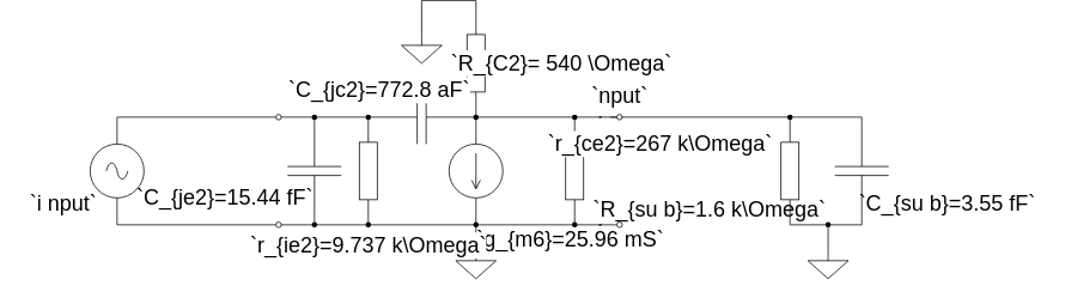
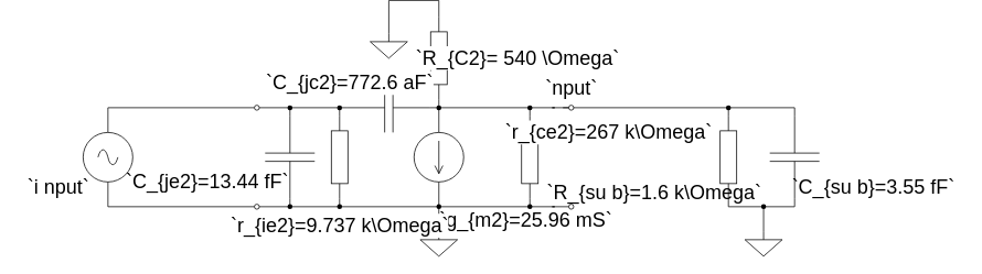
  <mxCell id="0" />
  <mxCell id="1" parent="0" />
- <mxCell id="2" value="&lt;span style=&quot;font-size: 24px;&quot;&gt;`g_{m6}=25.96 mS`&lt;/span&gt;" style="text;html=1;align=center;verticalAlign=middle;resizable=0;points=[];autosize=1;strokeColor=none;fillColor=none;fontSize=11;fontFamily=Helvetica;fontColor=default;labelBackgroundColor=default;" parent="1" vertex="1"><mxGeometry x="520" y="247" width="230" height="40" as="geometry" /></mxCell>
+ <mxCell id="2" value="&lt;span style=&quot;font-size: 24px;&quot;&gt;`g_{m2}=25.96 mS`&lt;/span&gt;" style="text;html=1;align=center;verticalAlign=middle;resizable=0;points=[];autosize=1;strokeColor=none;fillColor=none;fontSize=11;fontFamily=Helvetica;fontColor=default;labelBackgroundColor=default;" parent="1" vertex="1"><mxGeometry x="520" y="247" width="230" height="40" as="geometry" /></mxCell>
  <mxCell id="3" style="edgeStyle=orthogonalEdgeStyle;rounded=0;orthogonalLoop=1;jettySize=auto;html=1;exitX=0.5;exitY=0;exitDx=0;exitDy=0;entryX=0;entryY=0.5;entryDx=0;entryDy=0;strokeColor=default;align=center;verticalAlign=middle;fontFamily=Helvetica;fontSize=11;fontColor=default;labelBackgroundColor=default;endArrow=none;endFill=0;exitPerimeter=0;" parent="1" source="53" target="9" edge="1"><mxGeometry relative="1" as="geometry"><mxPoint x="273" y="130" as="sourcePoint" /></mxGeometry></mxCell>
  <mxCell id="4" style="edgeStyle=orthogonalEdgeStyle;rounded=0;orthogonalLoop=1;jettySize=auto;html=1;exitX=0;exitY=0.5;exitDx=0;exitDy=0;exitPerimeter=0;entryX=1;entryY=0.5;entryDx=0;entryDy=0;strokeColor=default;align=center;verticalAlign=middle;fontFamily=Helvetica;fontSize=11;fontColor=default;labelBackgroundColor=default;endArrow=none;endFill=0;" parent="1" target="25" edge="1"><mxGeometry relative="1" as="geometry"><mxPoint x="680" y="130" as="sourcePoint" /></mxGeometry></mxCell>
  <mxCell id="5" value="" style="pointerEvents=1;verticalLabelPosition=bottom;shadow=0;dashed=0;align=center;html=1;verticalAlign=top;shape=mxgraph.electrical.signal_sources.source;aspect=fixed;points=[[0.5,0,0],[1,0.5,0],[0.5,1,0],[0,0.5,0]];elSignalType=dc1;direction=south;" parent="1" vertex="1"><mxGeometry x="500" y="160" width="60" height="60" as="geometry" /></mxCell>
  <mxCell id="6" value="" style="pointerEvents=1;verticalLabelPosition=bottom;shadow=0;dashed=0;align=center;html=1;verticalAlign=top;shape=mxgraph.electrical.resistors.resistor_1;direction=south;" parent="1" vertex="1"><mxGeometry x="630" y="140" width="20" height="100" as="geometry" /></mxCell>
  <mxCell id="7" value="" style="pointerEvents=1;verticalLabelPosition=bottom;shadow=0;dashed=0;align=center;html=1;verticalAlign=top;shape=mxgraph.electrical.resistors.resistor_1;direction=south;" parent="1" vertex="1"><mxGeometry x="400" y="140" width="20" height="100" as="geometry" /></mxCell>
  <mxCell id="8" value="" style="pointerEvents=1;verticalLabelPosition=bottom;shadow=0;dashed=0;align=center;html=1;verticalAlign=top;shape=mxgraph.electrical.capacitors.capacitor_1;fontFamily=Helvetica;fontSize=11;fontColor=default;" parent="1" vertex="1"><mxGeometry x="419.5" y="100" width="100" height="60" as="geometry" /></mxCell>
  <mxCell id="9" value="" style="verticalLabelPosition=bottom;shadow=0;dashed=0;align=center;html=1;verticalAlign=top;strokeWidth=1;shape=ellipse;perimeter=ellipsePerimeter;fontFamily=Helvetica;fontSize=11;fontColor=default;aspect=fixed;" parent="1" vertex="1"><mxGeometry x="307" y="127" width="6" height="6" as="geometry" /></mxCell>
  <mxCell id="10" value="" style="verticalLabelPosition=bottom;shadow=0;dashed=0;align=center;html=1;verticalAlign=top;strokeWidth=1;shape=ellipse;perimeter=ellipsePerimeter;fontFamily=Helvetica;fontSize=11;fontColor=default;aspect=fixed;" parent="1" vertex="1"><mxGeometry x="307" y="247" width="6" height="6" as="geometry" /></mxCell>
  <mxCell id="11" value="" style="shape=waypoint;sketch=0;fillStyle=solid;size=6;pointerEvents=1;points=[];fillColor=none;resizable=0;rotatable=0;perimeter=centerPerimeter;snapToPoint=1;fontFamily=Helvetica;fontSize=11;fontColor=default;" parent="1" vertex="1"><mxGeometry x="400" y="120" width="20" height="20" as="geometry" /></mxCell>
  <mxCell id="12" style="edgeStyle=orthogonalEdgeStyle;rounded=0;orthogonalLoop=1;jettySize=auto;html=1;exitX=0;exitY=0.5;exitDx=0;exitDy=0;exitPerimeter=0;entryX=1;entryY=0.9;entryDx=0;entryDy=0;entryPerimeter=0;strokeColor=default;align=center;verticalAlign=middle;fontFamily=Helvetica;fontSize=11;fontColor=default;labelBackgroundColor=default;endArrow=none;endFill=0;" parent="1" source="7" target="11" edge="1"><mxGeometry relative="1" as="geometry" /></mxCell>
  <mxCell id="13" value="" style="shape=waypoint;sketch=0;fillStyle=solid;size=6;pointerEvents=1;points=[];fillColor=none;resizable=0;rotatable=0;perimeter=centerPerimeter;snapToPoint=1;fontFamily=Helvetica;fontSize=11;fontColor=default;" parent="1" vertex="1"><mxGeometry x="400" y="240" width="20" height="20" as="geometry" /></mxCell>
  <mxCell id="14" style="edgeStyle=orthogonalEdgeStyle;rounded=0;orthogonalLoop=1;jettySize=auto;html=1;exitX=1;exitY=0.5;exitDx=0;exitDy=0;exitPerimeter=0;entryX=0.58;entryY=-0.01;entryDx=0;entryDy=0;entryPerimeter=0;strokeColor=default;align=center;verticalAlign=middle;fontFamily=Helvetica;fontSize=11;fontColor=default;labelBackgroundColor=default;endArrow=none;endFill=0;" parent="1" source="7" target="13" edge="1"><mxGeometry relative="1" as="geometry" /></mxCell>
  <mxCell id="15" value="" style="shape=waypoint;sketch=0;fillStyle=solid;size=6;pointerEvents=1;points=[];fillColor=none;resizable=0;rotatable=0;perimeter=centerPerimeter;snapToPoint=1;fontFamily=Helvetica;fontSize=11;fontColor=default;labelBackgroundColor=default;" parent="1" vertex="1"><mxGeometry x="520" y="120" width="20" height="20" as="geometry" /></mxCell>
  <mxCell id="16" value="" style="shape=waypoint;sketch=0;fillStyle=solid;size=6;pointerEvents=1;points=[];fillColor=none;resizable=0;rotatable=0;perimeter=centerPerimeter;snapToPoint=1;fontFamily=Helvetica;fontSize=11;fontColor=default;labelBackgroundColor=default;" parent="1" vertex="1"><mxGeometry x="520" y="240" width="20" height="20" as="geometry" /></mxCell>
  <mxCell id="17" style="edgeStyle=orthogonalEdgeStyle;rounded=0;orthogonalLoop=1;jettySize=auto;html=1;exitX=1;exitY=0.5;exitDx=0;exitDy=0;exitPerimeter=0;entryX=-0.08;entryY=0.56;entryDx=0;entryDy=0;entryPerimeter=0;strokeColor=default;align=center;verticalAlign=middle;fontFamily=Helvetica;fontSize=11;fontColor=default;labelBackgroundColor=default;endArrow=none;endFill=0;" parent="1" source="8" target="15" edge="1"><mxGeometry relative="1" as="geometry" /></mxCell>
  <mxCell id="18" style="edgeStyle=orthogonalEdgeStyle;rounded=0;orthogonalLoop=1;jettySize=auto;html=1;exitX=0;exitY=0.5;exitDx=0;exitDy=0;exitPerimeter=0;entryX=0.5;entryY=1.04;entryDx=0;entryDy=0;entryPerimeter=0;strokeColor=default;align=center;verticalAlign=middle;fontFamily=Helvetica;fontSize=11;fontColor=default;labelBackgroundColor=default;endArrow=none;endFill=0;" parent="1" source="5" target="15" edge="1"><mxGeometry relative="1" as="geometry" /></mxCell>
  <mxCell id="19" style="edgeStyle=orthogonalEdgeStyle;rounded=0;orthogonalLoop=1;jettySize=auto;html=1;exitX=1;exitY=0.5;exitDx=0;exitDy=0;exitPerimeter=0;entryX=0.62;entryY=0.1;entryDx=0;entryDy=0;entryPerimeter=0;strokeColor=default;align=center;verticalAlign=middle;fontFamily=Helvetica;fontSize=11;fontColor=default;labelBackgroundColor=default;endArrow=none;endFill=0;" parent="1" source="5" target="16" edge="1"><mxGeometry relative="1" as="geometry" /></mxCell>
  <mxCell id="20" style="edgeStyle=orthogonalEdgeStyle;rounded=0;orthogonalLoop=1;jettySize=auto;html=1;entryX=-0.08;entryY=0.5;entryDx=0;entryDy=0;entryPerimeter=0;strokeColor=default;align=center;verticalAlign=middle;fontFamily=Helvetica;fontSize=11;fontColor=default;labelBackgroundColor=default;endArrow=none;endFill=0;" parent="1" source="13" target="16" edge="1"><mxGeometry relative="1" as="geometry" /></mxCell>
  <mxCell id="21" style="edgeStyle=orthogonalEdgeStyle;rounded=0;orthogonalLoop=1;jettySize=auto;html=1;entryX=0;entryY=0.5;entryDx=0;entryDy=0;strokeColor=default;align=center;verticalAlign=middle;fontFamily=Helvetica;fontSize=11;fontColor=default;labelBackgroundColor=default;endArrow=none;endFill=0;" parent="1" source="22" target="25" edge="1"><mxGeometry relative="1" as="geometry" /></mxCell>
  <mxCell id="22" value="" style="shape=waypoint;sketch=0;fillStyle=solid;size=6;pointerEvents=1;points=[];fillColor=none;resizable=0;rotatable=0;perimeter=centerPerimeter;snapToPoint=1;fontFamily=Helvetica;fontSize=11;fontColor=default;labelBackgroundColor=default;" parent="1" vertex="1"><mxGeometry x="630" y="120" width="20" height="20" as="geometry" /></mxCell>
  <mxCell id="23" style="edgeStyle=orthogonalEdgeStyle;rounded=0;orthogonalLoop=1;jettySize=auto;html=1;exitX=0;exitY=0.5;exitDx=0;exitDy=0;exitPerimeter=0;entryX=0.64;entryY=1;entryDx=0;entryDy=0;entryPerimeter=0;strokeColor=default;align=center;verticalAlign=middle;fontFamily=Helvetica;fontSize=11;fontColor=default;labelBackgroundColor=default;endArrow=none;endFill=0;" parent="1" source="6" target="22" edge="1"><mxGeometry relative="1" as="geometry" /></mxCell>
  <mxCell id="24" style="edgeStyle=orthogonalEdgeStyle;rounded=0;orthogonalLoop=1;jettySize=auto;html=1;entryX=1.04;entryY=0.72;entryDx=0;entryDy=0;entryPerimeter=0;strokeColor=default;align=center;verticalAlign=middle;fontFamily=Helvetica;fontSize=11;fontColor=default;labelBackgroundColor=default;endArrow=none;endFill=0;" parent="1" source="22" target="15" edge="1"><mxGeometry relative="1" as="geometry" /></mxCell>
  <mxCell id="25" value="" style="verticalLabelPosition=bottom;shadow=0;dashed=0;align=center;html=1;verticalAlign=top;strokeWidth=1;shape=ellipse;perimeter=ellipsePerimeter;fontFamily=Helvetica;fontSize=11;fontColor=default;aspect=fixed;" parent="1" vertex="1"><mxGeometry x="687" y="127" width="6" height="6" as="geometry" /></mxCell>
  <mxCell id="26" value="" style="verticalLabelPosition=bottom;shadow=0;dashed=0;align=center;html=1;verticalAlign=top;strokeWidth=1;shape=ellipse;perimeter=ellipsePerimeter;fontFamily=Helvetica;fontSize=11;fontColor=default;aspect=fixed;" parent="1" vertex="1"><mxGeometry x="687" y="247" width="6" height="6" as="geometry" /></mxCell>
  <mxCell id="27" style="edgeStyle=orthogonalEdgeStyle;rounded=0;orthogonalLoop=1;jettySize=auto;html=1;entryX=0;entryY=0.5;entryDx=0;entryDy=0;strokeColor=default;align=center;verticalAlign=middle;fontFamily=Helvetica;fontSize=11;fontColor=default;labelBackgroundColor=default;endArrow=none;endFill=0;" parent="1" source="28" target="26" edge="1"><mxGeometry relative="1" as="geometry" /></mxCell>
  <mxCell id="28" value="" style="shape=waypoint;sketch=0;fillStyle=solid;size=6;pointerEvents=1;points=[];fillColor=none;resizable=0;rotatable=0;perimeter=centerPerimeter;snapToPoint=1;fontFamily=Helvetica;fontSize=11;fontColor=default;labelBackgroundColor=default;" parent="1" vertex="1"><mxGeometry x="630" y="240" width="20" height="20" as="geometry" /></mxCell>
  <mxCell id="29" style="edgeStyle=orthogonalEdgeStyle;rounded=0;orthogonalLoop=1;jettySize=auto;html=1;exitX=1;exitY=0.5;exitDx=0;exitDy=0;exitPerimeter=0;entryX=0.6;entryY=0.05;entryDx=0;entryDy=0;entryPerimeter=0;strokeColor=default;align=center;verticalAlign=middle;fontFamily=Helvetica;fontSize=11;fontColor=default;labelBackgroundColor=default;endArrow=none;endFill=0;" parent="1" source="6" target="28" edge="1"><mxGeometry relative="1" as="geometry" /></mxCell>
  <mxCell id="30" style="edgeStyle=orthogonalEdgeStyle;rounded=0;orthogonalLoop=1;jettySize=auto;html=1;entryX=1.017;entryY=0.456;entryDx=0;entryDy=0;entryPerimeter=0;strokeColor=default;align=center;verticalAlign=middle;fontFamily=Helvetica;fontSize=11;fontColor=default;labelBackgroundColor=default;endArrow=none;endFill=0;" parent="1" source="28" target="16" edge="1"><mxGeometry relative="1" as="geometry" /></mxCell>
  <mxCell id="31" style="edgeStyle=orthogonalEdgeStyle;rounded=0;orthogonalLoop=1;jettySize=auto;html=1;exitX=0;exitY=0.5;exitDx=0;exitDy=0;exitPerimeter=0;entryX=0.93;entryY=0.515;entryDx=0;entryDy=0;entryPerimeter=0;strokeColor=default;align=center;verticalAlign=middle;fontFamily=Helvetica;fontSize=11;fontColor=default;labelBackgroundColor=default;endArrow=none;endFill=0;" parent="1" source="8" target="11" edge="1"><mxGeometry relative="1" as="geometry" /></mxCell>
  <mxCell id="32" value="" style="pointerEvents=1;verticalLabelPosition=bottom;shadow=0;dashed=0;align=center;html=1;verticalAlign=top;shape=mxgraph.electrical.resistors.resistor_1;direction=south;" parent="1" vertex="1"><mxGeometry x="520" y="20" width="20" height="100" as="geometry" /></mxCell>
  <mxCell id="33" style="edgeStyle=orthogonalEdgeStyle;rounded=0;orthogonalLoop=1;jettySize=auto;html=1;exitX=1;exitY=0.5;exitDx=0;exitDy=0;exitPerimeter=0;entryX=0.545;entryY=0.073;entryDx=0;entryDy=0;entryPerimeter=0;strokeColor=default;align=center;verticalAlign=middle;fontFamily=Helvetica;fontSize=11;fontColor=default;labelBackgroundColor=default;endArrow=none;endFill=0;" parent="1" source="32" target="15" edge="1"><mxGeometry relative="1" as="geometry" /></mxCell>
  <mxCell id="34" value="" style="pointerEvents=1;verticalLabelPosition=bottom;shadow=0;dashed=0;align=center;html=1;verticalAlign=top;shape=mxgraph.electrical.signal_sources.signal_ground;fontFamily=Helvetica;fontSize=24;fontColor=default;labelBackgroundColor=default;" parent="1" vertex="1"><mxGeometry x="447" y="40" width="45" height="30" as="geometry" /></mxCell>
  <mxCell id="35" style="edgeStyle=orthogonalEdgeStyle;rounded=0;orthogonalLoop=1;jettySize=auto;html=1;exitX=0;exitY=0.5;exitDx=0;exitDy=0;exitPerimeter=0;entryX=0.5;entryY=0;entryDx=0;entryDy=0;entryPerimeter=0;strokeColor=default;align=center;verticalAlign=middle;fontFamily=Helvetica;fontSize=11;fontColor=default;labelBackgroundColor=default;endArrow=none;endFill=0;" parent="1" source="32" target="34" edge="1"><mxGeometry relative="1" as="geometry" /></mxCell>
  <mxCell id="36" value="" style="pointerEvents=1;verticalLabelPosition=bottom;shadow=0;dashed=0;align=center;html=1;verticalAlign=top;shape=mxgraph.electrical.capacitors.capacitor_1;fontFamily=Helvetica;fontSize=11;fontColor=default;direction=south;" parent="1" vertex="1"><mxGeometry x="320" y="140" width="60" height="100" as="geometry" /></mxCell>
  <mxCell id="37" value="" style="shape=waypoint;sketch=0;fillStyle=solid;size=6;pointerEvents=1;points=[];fillColor=none;resizable=0;rotatable=0;perimeter=centerPerimeter;snapToPoint=1;fontFamily=Helvetica;fontSize=11;fontColor=default;" parent="1" vertex="1"><mxGeometry x="340" y="240" width="20" height="20" as="geometry" /></mxCell>
  <mxCell id="38" value="" style="shape=waypoint;sketch=0;fillStyle=solid;size=6;pointerEvents=1;points=[];fillColor=none;resizable=0;rotatable=0;perimeter=centerPerimeter;snapToPoint=1;fontFamily=Helvetica;fontSize=11;fontColor=default;" parent="1" vertex="1"><mxGeometry x="340" y="120" width="20" height="20" as="geometry" /></mxCell>
  <mxCell id="39" style="edgeStyle=orthogonalEdgeStyle;rounded=0;orthogonalLoop=1;jettySize=auto;html=1;exitX=0;exitY=0.5;exitDx=0;exitDy=0;exitPerimeter=0;entryX=0.892;entryY=0.777;entryDx=0;entryDy=0;entryPerimeter=0;strokeColor=default;align=center;verticalAlign=middle;fontFamily=Helvetica;fontSize=11;fontColor=default;labelBackgroundColor=default;endArrow=none;endFill=0;" parent="1" source="36" target="38" edge="1"><mxGeometry relative="1" as="geometry" /></mxCell>
  <mxCell id="40" style="edgeStyle=orthogonalEdgeStyle;rounded=0;orthogonalLoop=1;jettySize=auto;html=1;exitX=1;exitY=0.5;exitDx=0;exitDy=0;exitPerimeter=0;entryX=0.633;entryY=-0.021;entryDx=0;entryDy=0;entryPerimeter=0;strokeColor=default;align=center;verticalAlign=middle;fontFamily=Helvetica;fontSize=11;fontColor=default;labelBackgroundColor=default;endArrow=none;endFill=0;" parent="1" source="36" target="37" edge="1"><mxGeometry relative="1" as="geometry" /></mxCell>
  <mxCell id="41" style="edgeStyle=orthogonalEdgeStyle;rounded=0;orthogonalLoop=1;jettySize=auto;html=1;entryX=1.046;entryY=0.546;entryDx=0;entryDy=0;entryPerimeter=0;strokeColor=default;align=center;verticalAlign=middle;fontFamily=Helvetica;fontSize=11;fontColor=default;labelBackgroundColor=default;endArrow=none;endFill=0;" parent="1" source="13" target="37" edge="1"><mxGeometry relative="1" as="geometry" /></mxCell>
  <mxCell id="42" style="edgeStyle=orthogonalEdgeStyle;rounded=0;orthogonalLoop=1;jettySize=auto;html=1;exitX=1;exitY=0.5;exitDx=0;exitDy=0;entryX=-0.002;entryY=0.479;entryDx=0;entryDy=0;entryPerimeter=0;strokeColor=default;align=center;verticalAlign=middle;fontFamily=Helvetica;fontSize=11;fontColor=default;labelBackgroundColor=default;endArrow=none;endFill=0;" parent="1" source="10" target="37" edge="1"><mxGeometry relative="1" as="geometry" /></mxCell>
  <mxCell id="43" style="edgeStyle=orthogonalEdgeStyle;rounded=0;orthogonalLoop=1;jettySize=auto;html=1;entryX=0.94;entryY=0.556;entryDx=0;entryDy=0;entryPerimeter=0;strokeColor=default;align=center;verticalAlign=middle;fontFamily=Helvetica;fontSize=11;fontColor=default;labelBackgroundColor=default;endArrow=none;endFill=0;" parent="1" source="11" target="38" edge="1"><mxGeometry relative="1" as="geometry" /></mxCell>
  <mxCell id="44" style="edgeStyle=orthogonalEdgeStyle;rounded=0;orthogonalLoop=1;jettySize=auto;html=1;exitX=1;exitY=0.5;exitDx=0;exitDy=0;entryX=0.056;entryY=0.45;entryDx=0;entryDy=0;entryPerimeter=0;strokeColor=default;align=center;verticalAlign=middle;fontFamily=Helvetica;fontSize=11;fontColor=default;labelBackgroundColor=default;endArrow=none;endFill=0;" parent="1" source="9" target="38" edge="1"><mxGeometry relative="1" as="geometry" /></mxCell>
  <mxCell id="45" value="" style="pointerEvents=1;verticalLabelPosition=bottom;shadow=0;dashed=0;align=center;html=1;verticalAlign=top;shape=mxgraph.electrical.signal_sources.signal_ground;fontFamily=Helvetica;fontSize=24;fontColor=default;labelBackgroundColor=default;" parent="1" vertex="1"><mxGeometry x="507.5" y="280" width="45" height="30" as="geometry" /></mxCell>
  <mxCell id="46" style="edgeStyle=orthogonalEdgeStyle;rounded=0;orthogonalLoop=1;jettySize=auto;html=1;entryX=0.5;entryY=0;entryDx=0;entryDy=0;entryPerimeter=0;strokeColor=default;align=center;verticalAlign=middle;fontFamily=Helvetica;fontSize=11;fontColor=default;labelBackgroundColor=default;endArrow=none;endFill=0;" parent="1" source="16" target="45" edge="1"><mxGeometry relative="1" as="geometry" /></mxCell>
- <mxCell id="47" value="&lt;span style=&quot;font-size: 24px;&quot;&gt;`C_{je2}=15.44 fF`&lt;/span&gt;" style="text;html=1;align=center;verticalAlign=middle;resizable=0;points=[];autosize=1;strokeColor=none;fillColor=none;fontSize=11;fontFamily=Helvetica;fontColor=default;labelBackgroundColor=default;" parent="1" vertex="1"><mxGeometry x="140" y="200" width="220" height="40" as="geometry" /></mxCell>
+ <mxCell id="47" value="&lt;span style=&quot;font-size: 24px;&quot;&gt;`C_{je2}=13.44 fF`&lt;/span&gt;" style="text;html=1;align=center;verticalAlign=middle;resizable=0;points=[];autosize=1;strokeColor=none;fillColor=none;fontSize=11;fontFamily=Helvetica;fontColor=default;labelBackgroundColor=default;" parent="1" vertex="1"><mxGeometry x="140" y="200" width="220" height="40" as="geometry" /></mxCell>
  <mxCell id="48" value="&lt;span style=&quot;font-size: 24px;&quot;&gt;`r_{ce2}=267 k\Omega`&lt;/span&gt;" style="text;html=1;align=center;verticalAlign=middle;resizable=0;points=[];autosize=1;strokeColor=none;fillColor=none;fontSize=11;fontFamily=Helvetica;fontColor=default;labelBackgroundColor=default;" parent="1" vertex="1"><mxGeometry x="600" y="140" width="270" height="40" as="geometry" /></mxCell>
  <mxCell id="49" value="&lt;span style=&quot;font-size: 24px;&quot;&gt;`r_{ie2}=9.737 k\Omega`&lt;/span&gt;" style="text;html=1;align=center;verticalAlign=middle;resizable=0;points=[];autosize=1;strokeColor=none;fillColor=none;fontSize=11;fontFamily=Helvetica;fontColor=default;labelBackgroundColor=default;" parent="1" vertex="1"><mxGeometry x="265" y="253" width="290" height="40" as="geometry" /></mxCell>
- <mxCell id="50" value="&lt;span style=&quot;font-size: 24px;&quot;&gt;`C_{jc2}=772.8 aF`&lt;/span&gt;" style="text;html=1;align=center;verticalAlign=middle;resizable=0;points=[];autosize=1;strokeColor=none;fillColor=none;fontSize=11;fontFamily=Helvetica;fontColor=default;labelBackgroundColor=default;" parent="1" vertex="1"><mxGeometry x="307" y="80" width="230" height="40" as="geometry" /></mxCell>
+ <mxCell id="50" value="&lt;span style=&quot;font-size: 24px;&quot;&gt;`C_{jc2}=772.6 aF`&lt;/span&gt;" style="text;html=1;align=center;verticalAlign=middle;resizable=0;points=[];autosize=1;strokeColor=none;fillColor=none;fontSize=11;fontFamily=Helvetica;fontColor=default;labelBackgroundColor=default;" parent="1" vertex="1"><mxGeometry x="307" y="80" width="230" height="40" as="geometry" /></mxCell>
  <mxCell id="51" value="&lt;span style=&quot;font-size: 24px;&quot;&gt;`R_{C2}= 540 \Omega`&lt;/span&gt;" style="text;html=1;align=center;verticalAlign=middle;resizable=0;points=[];autosize=1;strokeColor=none;fillColor=none;fontSize=11;fontFamily=Helvetica;fontColor=default;labelBackgroundColor=default;" parent="1" vertex="1"><mxGeometry x="490" y="50" width="270" height="40" as="geometry" /></mxCell>
  <mxCell id="52" value="&lt;span style=&quot;font-size: 24px;&quot;&gt;`nput`&lt;/span&gt;" style="text;html=1;align=center;verticalAlign=middle;resizable=0;points=[];autosize=1;strokeColor=none;fillColor=none;fontSize=11;fontFamily=Helvetica;fontColor=default;labelBackgroundColor=default;" parent="1" vertex="1"><mxGeometry x="635" y="87" width="110" height="40" as="geometry" /></mxCell>
  <mxCell id="53" value="" style="pointerEvents=1;verticalLabelPosition=bottom;shadow=0;dashed=0;align=center;html=1;verticalAlign=top;shape=mxgraph.electrical.signal_sources.source;aspect=fixed;points=[[0.5,0,0],[1,0.5,0],[0.5,1,0],[0,0.5,0]];elSignalType=ac;" parent="1" vertex="1"><mxGeometry x="100" y="160" width="60" height="60" as="geometry" /></mxCell>
  <mxCell id="54" style="edgeStyle=orthogonalEdgeStyle;rounded=0;orthogonalLoop=1;jettySize=auto;html=1;entryX=0.5;entryY=1;entryDx=0;entryDy=0;entryPerimeter=0;endArrow=none;endFill=0;" parent="1" source="10" target="53" edge="1"><mxGeometry relative="1" as="geometry" /></mxCell>
  <mxCell id="55" value="&lt;span style=&quot;font-size: 24px;&quot;&gt;`i nput`&lt;/span&gt;" style="text;html=1;align=center;verticalAlign=middle;resizable=0;points=[];autosize=1;strokeColor=none;fillColor=none;fontSize=11;fontFamily=Helvetica;fontColor=default;labelBackgroundColor=default;" parent="1" vertex="1"><mxGeometry x="20" y="207" width="100" height="40" as="geometry" /></mxCell>
  <mxCell id="56" value="" style="pointerEvents=1;verticalLabelPosition=bottom;shadow=0;dashed=0;align=center;html=1;verticalAlign=top;shape=mxgraph.electrical.resistors.resistor_1;direction=south;" parent="1" vertex="1"><mxGeometry x="870" y="140" width="20" height="100" as="geometry" /></mxCell>
  <mxCell id="57" value="" style="pointerEvents=1;verticalLabelPosition=bottom;shadow=0;dashed=0;align=center;html=1;verticalAlign=top;shape=mxgraph.electrical.capacitors.capacitor_1;fontFamily=Helvetica;fontSize=11;fontColor=default;direction=south;" parent="1" vertex="1"><mxGeometry x="930" y="140" width="60" height="100" as="geometry" /></mxCell>
  <mxCell id="58" value="&lt;span style=&quot;font-size: 24px;&quot;&gt;`R_{su b}=1.6 k\Omega`&lt;/span&gt;" style="text;html=1;align=center;verticalAlign=middle;resizable=0;points=[];autosize=1;strokeColor=none;fillColor=none;fontSize=11;fontFamily=Helvetica;fontColor=default;labelBackgroundColor=none;" parent="1" vertex="1"><mxGeometry x="650" y="213" width="280" height="40" as="geometry" /></mxCell>
  <mxCell id="59" value="&lt;span style=&quot;font-size: 24px;&quot;&gt;`C_{su b}=3.55 fF`&lt;/span&gt;" style="text;html=1;align=center;verticalAlign=middle;resizable=0;points=[];autosize=1;strokeColor=none;fillColor=none;fontSize=11;fontFamily=Helvetica;fontColor=default;labelBackgroundColor=none;" parent="1" vertex="1"><mxGeometry x="945" y="207" width="220" height="40" as="geometry" /></mxCell>
  <mxCell id="60" value="" style="pointerEvents=1;verticalLabelPosition=bottom;shadow=0;dashed=0;align=center;html=1;verticalAlign=top;shape=mxgraph.electrical.signal_sources.signal_ground;fontFamily=Helvetica;fontSize=24;fontColor=default;labelBackgroundColor=default;" parent="1" vertex="1"><mxGeometry x="900" y="280" width="45" height="30" as="geometry" /></mxCell>
  <mxCell id="61" style="edgeStyle=orthogonalEdgeStyle;rounded=0;orthogonalLoop=1;jettySize=auto;html=1;entryX=0;entryY=0.5;entryDx=0;entryDy=0;entryPerimeter=0;endArrow=none;endFill=0;" parent="1" source="25" target="57" edge="1"><mxGeometry relative="1" as="geometry"><Array as="points"><mxPoint x="960" y="130" /></Array></mxGeometry></mxCell>
  <mxCell id="62" value="" style="shape=waypoint;sketch=0;fillStyle=solid;size=6;pointerEvents=1;points=[];fillColor=none;resizable=0;rotatable=0;perimeter=centerPerimeter;snapToPoint=1;fontFamily=Helvetica;fontSize=11;fontColor=default;labelBackgroundColor=default;" parent="1" vertex="1"><mxGeometry x="870" y="120" width="20" height="20" as="geometry" /></mxCell>
  <mxCell id="63" style="edgeStyle=orthogonalEdgeStyle;rounded=0;orthogonalLoop=1;jettySize=auto;html=1;exitX=0;exitY=0.5;exitDx=0;exitDy=0;exitPerimeter=0;entryX=0.5;entryY=0.94;entryDx=0;entryDy=0;entryPerimeter=0;strokeColor=default;align=center;verticalAlign=middle;fontFamily=Helvetica;fontSize=11;fontColor=default;labelBackgroundColor=default;endArrow=none;endFill=0;" parent="1" source="56" target="62" edge="1"><mxGeometry relative="1" as="geometry" /></mxCell>
  <mxCell id="64" value="" style="shape=waypoint;sketch=0;fillStyle=solid;size=6;pointerEvents=1;points=[];fillColor=none;resizable=0;rotatable=0;perimeter=centerPerimeter;snapToPoint=1;fontFamily=Helvetica;fontSize=11;fontColor=default;labelBackgroundColor=default;" parent="1" vertex="1"><mxGeometry x="912.5" y="240" width="20" height="20" as="geometry" /></mxCell>
  <mxCell id="65" style="edgeStyle=orthogonalEdgeStyle;rounded=0;orthogonalLoop=1;jettySize=auto;html=1;entryX=0.035;entryY=0.5;entryDx=0;entryDy=0;entryPerimeter=0;strokeColor=default;align=center;verticalAlign=middle;fontFamily=Helvetica;fontSize=11;fontColor=default;labelBackgroundColor=default;endArrow=none;endFill=0;exitX=1;exitY=0.5;exitDx=0;exitDy=0;exitPerimeter=0;" parent="1" source="56" target="64" edge="1"><mxGeometry relative="1" as="geometry"><Array as="points"><mxPoint x="880" y="250" /></Array></mxGeometry></mxCell>
  <mxCell id="66" style="edgeStyle=orthogonalEdgeStyle;rounded=0;orthogonalLoop=1;jettySize=auto;html=1;exitX=1;exitY=0.5;exitDx=0;exitDy=0;exitPerimeter=0;entryX=0.935;entryY=0.56;entryDx=0;entryDy=0;entryPerimeter=0;strokeColor=default;align=center;verticalAlign=middle;fontFamily=Helvetica;fontSize=11;fontColor=default;labelBackgroundColor=default;endArrow=none;endFill=0;" parent="1" source="57" target="64" edge="1"><mxGeometry relative="1" as="geometry"><Array as="points"><mxPoint x="960" y="250" /></Array></mxGeometry></mxCell>
  <mxCell id="67" style="edgeStyle=orthogonalEdgeStyle;rounded=0;orthogonalLoop=1;jettySize=auto;html=1;exitX=0.5;exitY=0;exitDx=0;exitDy=0;exitPerimeter=0;entryX=0.635;entryY=0.96;entryDx=0;entryDy=0;entryPerimeter=0;strokeColor=default;align=center;verticalAlign=middle;fontFamily=Helvetica;fontSize=11;fontColor=default;labelBackgroundColor=default;endArrow=none;endFill=0;" parent="1" source="60" target="64" edge="1"><mxGeometry relative="1" as="geometry" /></mxCell>
